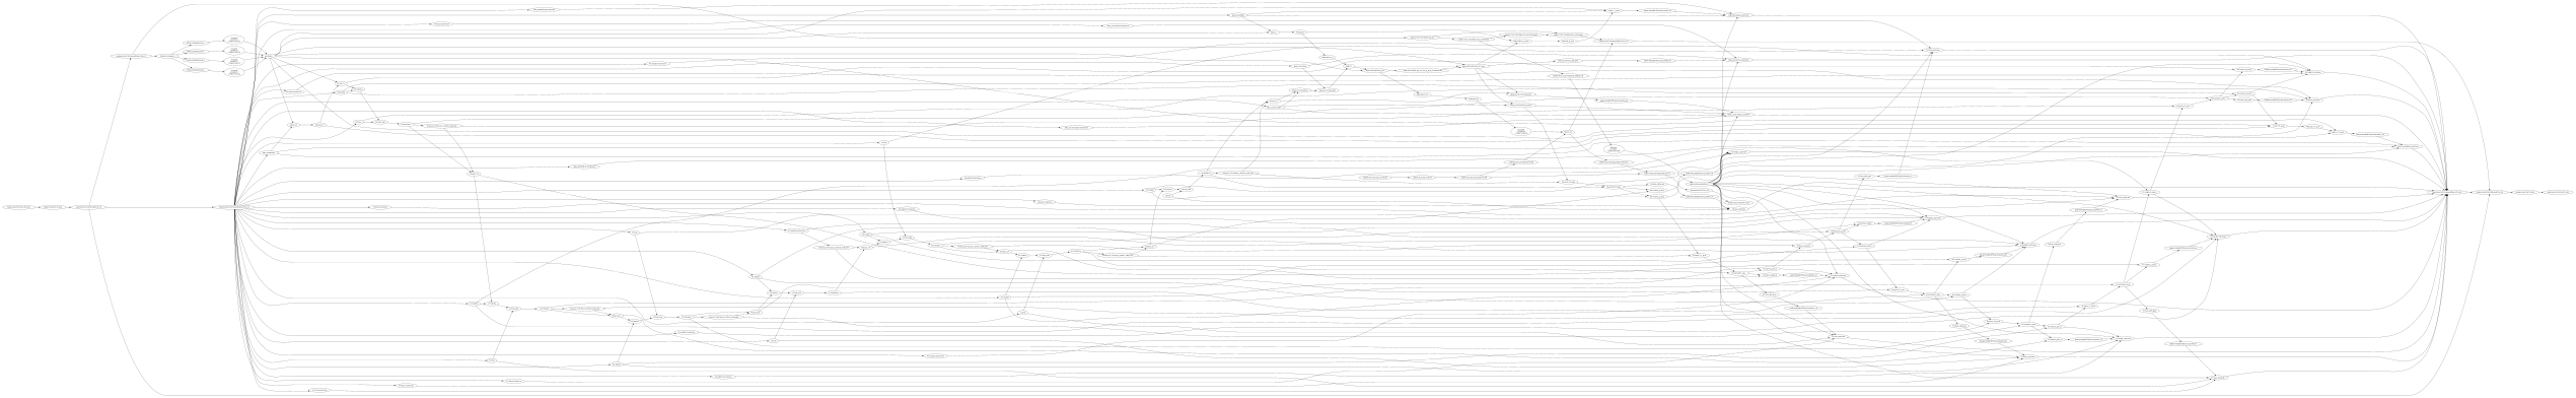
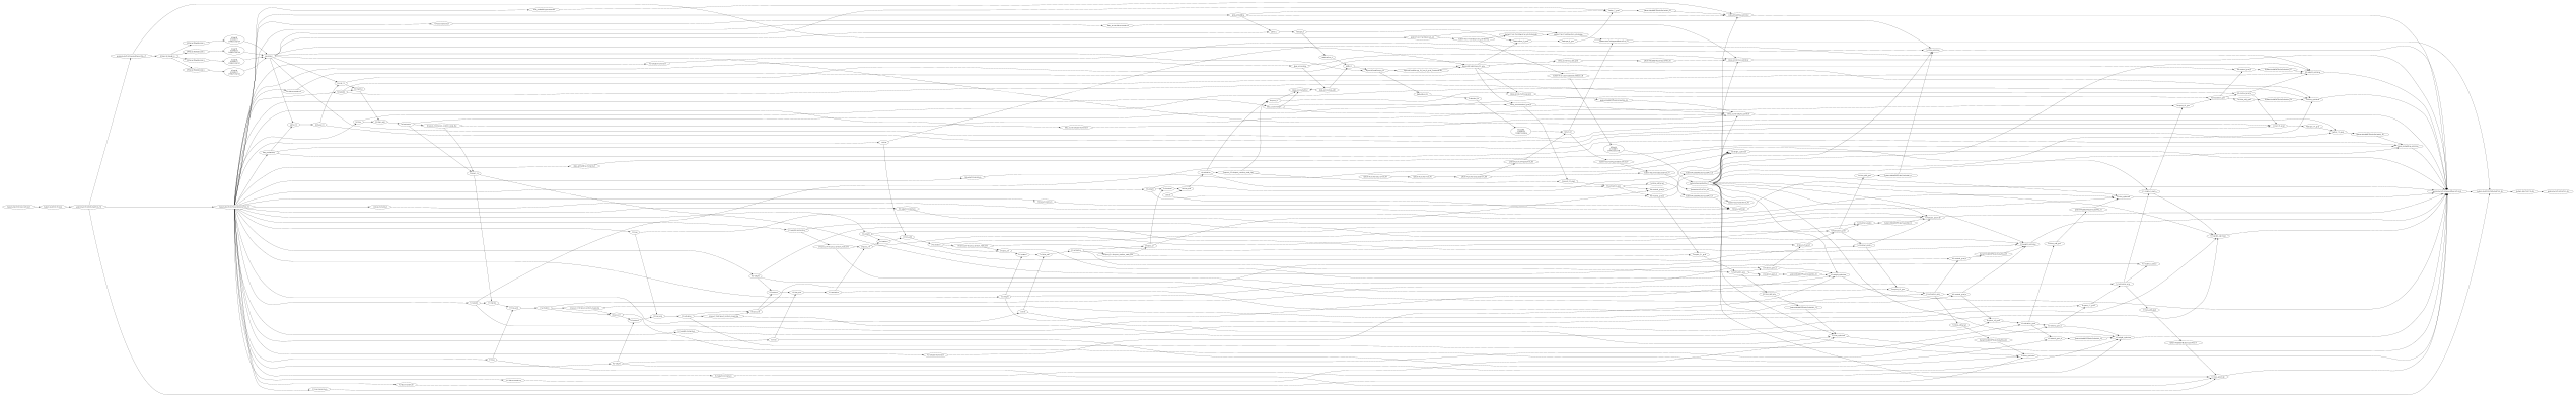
  digraph {
    fontname=Ubuntu
    rankdir=LR
    node [fontname=Ubuntu]
    edge [fontname=Ubuntu]
    n1 [label=OFRecord_Reader_0]
    n2 [label=OFRecordRawDecoder_1]
    n3 [label=OFRecordRawDecoder_2]
    n4 [label=OFRecordRawDecoder_3]
    n5 [label=OFRecordRawDecoder_4]
    n6 [label="kCopyHd\n0:1048577\n2199025352706"]
    n7 [label="kCopyHd\n0:1048577\n2199025352707"]
    n8 [label="kCopyHd\n0:1048577\n2199025352705"]
    n9 [label="kCopyHd\n0:1048577\n2199025352704"]
    n10 [label=IdentityN_5]
    n11 [label=Gather_7]
    n12 [label=Gather_12]
    n13 [label=Concat_15]
    n14 [label=SigmoidCrossEntropy_24]
    n15 [label=SigmoidCrossEntropy_24_grad]
    n16 [label=Gather_7_grad]
    n17 [label=Concat_15_grad]
    n18 [label=Gather_12_grad]
    n19 [label=Reshape_8]
    n20 [label=Reshape_14]
    n21 [label="fc0-matmul"]
    n22 [label="fc0-matmul_grad_b"]
    n23 [label=ReduceSum_25]
    n24 [label=SigmoidCrossEntropy_24_loss_0_grad_ConstantLike]
    n25 [label=ReduceSum_9_grad]
    n26 [label="deep_scores-matmul_grad_b"]
    n27 [label="deep_scores-matmul_grad_a"]
    n28 [label="deep_scores-bias_add_grad"]
    n29 [label="System-ModelDiffScale-ScalarMul_62"]
    n30 [label=Reshape_14_grad]
    n31 [label="System-ModelDiffScale-ScalarMul_58"]
    n32 [label=wide_embedding]
    n33 [label=wide_embedding_optimizer]
    n34 [label="System-AutoTick-AppendDeviceTick_80"]
    n35 [label=ReduceSum_9]
    n36 [label=AddN_23]
    n37 [label=Reshape_8_grad]
    n38 [label=deep_embedding]
    n39 [label=deep_embedding_optimizer]
    n40 [label="fc0-bias_add"]
    n41 [label="System-ModelDiffScale-ScalarMul_57"]
    n42 [label="fc0-weight"]
    n43 [label="fc0-matmul_grad_a"]
    n44 [label="fc0-weight_optimizer"]
    n45 [label="fc0-activation"]
    n46 [label="fc0-bias"]
    n47 [label="fc0-bias_optimizer"]
    n48 [label="Dropout_16-dropout_random_mask_like"]
    n49 [label=Dropout_16]
    n50 [label="fc0-activation_grad"]
    n51 [label=Dropout_16_grad]
    n52 [label="fc1-matmul"]
    n53 [label="fc1-matmul_grad_b"]
    n54 [label="fc0-bias_add_grad"]
    n55 [label="fc1-bias_add"]
-   n56 [label="System-ModelDiffScale-ScalarMul_63"]
    n57 [label="fc1-weight"]
    n58 [label="fc1-matmul_grad_a"]
    n59 [label="fc1-weight_optimizer"]
    n60 [label="fc1-activation"]
    n61 [label="fc1-bias"]
    n62 [label="fc1-bias_optimizer"]
    n63 [label="Dropout_17-dropout_random_mask_like"]
    n64 [label=Dropout_17]
    n65 [label="fc1-activation_grad"]
    n66 [label=Dropout_17_grad]
    n67 [label="fc2-matmul"]
    n68 [label="fc2-matmul_grad_b"]
    n69 [label="fc1-bias_add_grad"]
    n70 [label="fc2-bias_add"]
    n71 [label="System-ModelDiffScale-ScalarMul_59"]
    n72 [label="fc2-weight"]
    n73 [label="fc2-matmul_grad_a"]
    n74 [label="fc2-weight_optimizer"]
    n75 [label="fc2-activation"]
    n76 [label="fc2-bias"]
    n77 [label="fc2-bias_optimizer"]
    n78 [label="Dropout_18-dropout_random_mask_like"]
    n79 [label=Dropout_18]
    n80 [label="fc2-activation_grad"]
    n81 [label=Dropout_18_grad]
    n82 [label="fc3-matmul"]
    n83 [label="fc3-matmul_grad_b"]
    n84 [label="fc2-bias_add_grad"]
    n85 [label="fc3-bias_add"]
    n86 [label="System-ModelDiffScale-ScalarMul_49"]
    n87 [label="fc3-weight"]
    n88 [label="fc3-matmul_grad_a"]
    n89 [label="fc3-weight_optimizer"]
    n90 [label="fc3-activation"]
    n91 [label="fc3-bias"]
    n92 [label="fc3-bias_optimizer"]
    n93 [label=Dropout_19]
    n94 [label="fc3-activation_grad"]
    n95 [label="Dropout_19-dropout_random_mask_like"]
    n96 [label=Dropout_19_grad]
    n97 [label="fc4-matmul"]
    n98 [label="fc4-matmul_grad_b"]
    n99 [label="fc3-bias_add_grad"]
    n100 [label="fc4-bias_add"]
    n101 [label="System-ModelDiffScale-ScalarMul_56"]
    n102 [label="fc4-weight"]
    n103 [label="fc4-matmul_grad_a"]
    n104 [label="fc4-weight_optimizer"]
    n105 [label="fc4-activation"]
    n106 [label="fc4-bias"]
    n107 [label="fc4-bias_optimizer"]
    n108 [label="Dropout_20-dropout_random_mask_like"]
    n109 [label=Dropout_20]
    n110 [label="fc4-activation_grad"]
    n111 [label=Dropout_20_grad]
    n112 [label="fc5-matmul"]
    n113 [label="fc5-matmul_grad_b"]
    n114 [label="fc4-bias_add_grad"]
    n115 [label="fc5-bias_add"]
    n116 [label="System-ModelDiffScale-ScalarMul_50"]
    n117 [label="fc5-weight"]
    n118 [label="fc5-matmul_grad_a"]
    n119 [label="fc5-weight_optimizer"]
    n120 [label="fc5-activation"]
    n121 [label="fc5-bias"]
    n122 [label="fc5-bias_optimizer"]
    n123 [label="Dropout_21-dropout_random_mask_like"]
    n124 [label=Dropout_21]
    n125 [label="fc5-activation_grad"]
    n126 [label=Dropout_21_grad]
    n127 [label="fc6-matmul"]
    n128 [label="fc6-matmul_grad_b"]
    n129 [label="fc5-bias_add_grad"]
    n130 [label="fc6-bias_add"]
    n131 [label="System-ModelDiffScale-ScalarMul_52"]
    n132 [label="fc6-weight"]
    n133 [label="fc6-matmul_grad_a"]
    n134 [label="fc6-weight_optimizer"]
    n135 [label="fc6-activation"]
    n136 [label="fc6-bias"]
    n137 [label="fc6-bias_optimizer"]
    n138 [label="Dropout_22-dropout_random_mask_like"]
    n139 [label=Dropout_22]
    n140 [label="fc6-activation_grad"]
    n141 [label=Dropout_22_grad]
    n142 [label="deep_scores-matmul"]
    n143 [label="fc6-bias_add_grad"]
    n144 [label="deep_scores-bias_add"]
    n145 [label="System-ModelDiffScale-ScalarMul_48"]
    n146 [label="deep_scores-weight"]
    n147 [label="deep_scores-weight_optimizer"]
    n148 [label="deep_scores-bias"]
    n149 [label="deep_scores-bias_optimizer"]
    n150 [label=ScalarMul_26]
    n151 [label="kCopyHd\n0:1048578\n2199027449856"]
    n152 [label=Return_27]
    n153 [label="System-AutoTick-AppendDeviceTick_79"]
    n154 [label="System-AutoTick-AppendDeviceTick_87"]
    n155 [label="System-AutoTick-DstSubsetTick_83"]
    n156 [label="System-AutoTick-DstSubsetTick_91"]
    n157 [label="System-Train-TrainStep-train_job"]
    n158 [label="System-Train-TrainStep-train_job-Identity"]
    n159 [label="System-Train-TrainStep-train_job-Assign"]
    n160 [label="System-Train-TrainStep-train_job-ScalarAdd"]
    n161 [label="System-Train-LearningRate-Scheduler_28"]
    n162 [label="kCopyHd\n0:1048577\n2199025352708"]
    n163 [label="System-Boxing-Identity-75"]
    n164 [label="System-ModelDiffScale-ScalarMul_60"]
    n165 [label="System-ModelDiffScale-ScalarMul_51"]
    n166 [label="System-ModelDiffScale-ScalarMul_53"]
    n167 [label="System-ModelDiffScale-ScalarMul_61"]
    n168 [label="System-ModelDiffScale-ScalarMul_64"]
    n169 [label="System-ModelDiffScale-ScalarMul_55"]
    n170 [label="System-ModelDiffScale-ScalarMul_47"]
    n171 [label="System-ModelDiffScale-ScalarMul_54"]
    n172 [label="wide_embedding-momentum"]
    n173 [label="deep_embedding-momentum"]
    n174 [label="fc0-weight-momentum"]
    n175 [label="fc0-bias-momentum"]
    n176 [label="fc1-weight-momentum"]
    n177 [label="fc1-bias-momentum"]
    n178 [label="fc2-weight-momentum"]
    n179 [label="fc2-bias-momentum"]
    n180 [label="fc3-weight-momentum"]
    n181 [label="fc3-bias-momentum"]
    n182 [label="fc4-weight-momentum"]
    n183 [label="fc4-bias-momentum"]
    n184 [label="fc5-weight-momentum"]
    n185 [label="fc5-bias-momentum"]
    n186 [label="fc6-weight-momentum"]
    n187 [label="fc6-bias-momentum"]
    n188 [label="deep_scores-weight-momentum"]
    n189 [label="deep_scores-bias-momentum"]
    n190 [label="System-AutoTick-Prepend-DeviceTick_76"]
    n191 [label="System-AutoTick-Prepend-DeviceTick_77"]
    n192 [label="System-AutoTick-SrcSubsetTick_78"]
    n193 [label="System-AutoTick-Tick_84"]
    n194 [label="System-AutoTick-SourceTick_81"]
    n195 [label="System-AutoTick-Tick_82"]
    n196 [label="System-AutoTick-SinkTick_85"]
    n197 [label="System-AutoTick-PrependTick_86"]
    n198 [label="System-AutoTick-Tick_92"]
    n199 [label="System-AutoTick-SrcSubsetTick_88"]
    n200 [label="System-AutoTick-SourceTick_89"]
    n201 [label="System-AutoTick-Tick_90"]
    n202 [label="System-AutoTick-SinkTick_93"]
    n1 -> n2
    n1 -> n3
    n1 -> n4
    n1 -> n5
    n2 -> n6
    n3 -> n7
    n4 -> n8
    n5 -> n9
    n6 -> n10
    n7 -> n10
    n8 -> n10
    n9 -> n10
    n10 -> n11
    n10 -> n12
    n10 -> n13
    n10 -> n14
    n10 -> n15
    n10 -> n16
    n10 -> n17
    n10 -> n18
    n11 -> n19
    n12 -> n20
    n13 -> n21
    n13 -> n22
    n14 -> n23
    n14 -> n24
    n15 -> n25
    n15 -> n26
    n15 -> n27
    n15 -> n28
    n16 -> n29
    n17 -> n30
    n18 -> n31
    n19 -> n25
    n19 -> n35
    n20 -> n13
    n20 -> n17
    n21 -> n40
    n22 -> n41
    n23 -> n150
    n24 -> n15
    n25 -> n37
    n26 -> n145
    n27 -> n141
    n27 -> n147
    n28 -> n164
    n29 -> n33
    n30 -> n18
    n31 -> n39
    n32 -> n11
    n32 -> n16
    n32 -> n33
    n33 -> n34
    n34 -> n155
    n35 -> n36
    n36 -> n14
    n36 -> n15
    n37 -> n16
    n38 -> n12
    n38 -> n18
    n38 -> n39
    n39 -> n34
    n40 -> n45
    n41 -> n44
    n42 -> n21
    n42 -> n43
    n42 -> n44
    n43 -> n17
    n43 -> n44
    n44 -> n34
    n45 -> n48
    n45 -> n49
    n45 -> n50
    n46 -> n40
    n46 -> n47
    n47 -> n34
    n48 -> n49
    n48 -> n51
    n49 -> n52
    n49 -> n53
    n50 -> n22
    n50 -> n43
    n50 -> n54
    n51 -> n50
    n52 -> n55
-   n53 -> n56
    n54 -> n171
    n55 -> n60
-   n56 -> n59
    n57 -> n52
    n57 -> n58
    n57 -> n59
    n58 -> n51
    n58 -> n59
    n59 -> n34
    n60 -> n63
    n60 -> n64
    n60 -> n65
    n61 -> n55
    n61 -> n62
    n62 -> n34
    n63 -> n64
    n63 -> n66
    n64 -> n67
    n64 -> n68
    n65 -> n53
    n65 -> n58
    n65 -> n69
    n66 -> n65
    n67 -> n70
    n68 -> n71
    n69 -> n170
    n70 -> n75
    n71 -> n74
    n72 -> n67
    n72 -> n73
    n72 -> n74
    n73 -> n66
    n73 -> n74
    n74 -> n34
    n75 -> n78
    n75 -> n79
    n75 -> n80
    n76 -> n70
    n76 -> n77
    n77 -> n34
    n78 -> n79
    n78 -> n81
    n79 -> n82
    n79 -> n83
    n80 -> n68
    n80 -> n73
    n80 -> n84
    n81 -> n80
    n82 -> n85
    n83 -> n86
    n84 -> n169
    n85 -> n90
    n86 -> n89
    n87 -> n82
    n87 -> n88
    n87 -> n89
    n88 -> n81
    n88 -> n89
    n89 -> n34
    n90 -> n93
    n90 -> n94
    n91 -> n85
    n91 -> n92
    n92 -> n34
    n93 -> n97
    n93 -> n98
    n94 -> n83
    n94 -> n88
    n94 -> n99
    n95 -> n93
    n95 -> n96
    n96 -> n94
    n97 -> n100
    n98 -> n101
    n99 -> n168
    n100 -> n105
    n101 -> n104
    n102 -> n97
    n102 -> n103
    n102 -> n104
    n103 -> n96
    n103 -> n104
    n104 -> n34
    n105 -> n108
    n105 -> n109
    n105 -> n110
    n106 -> n100
    n106 -> n107
    n107 -> n34
    n108 -> n109
    n108 -> n111
    n109 -> n112
    n109 -> n113
    n110 -> n98
    n110 -> n103
    n110 -> n114
    n111 -> n110
    n112 -> n115
    n113 -> n116
    n114 -> n167
    n115 -> n120
    n116 -> n119
    n117 -> n112
    n117 -> n118
    n117 -> n119
    n118 -> n111
    n118 -> n119
    n119 -> n34
    n120 -> n123
    n120 -> n124
    n120 -> n125
    n121 -> n115
    n121 -> n122
    n122 -> n34
    n123 -> n124
    n123 -> n126
    n124 -> n127
    n124 -> n128
    n125 -> n113
    n125 -> n118
    n125 -> n129
    n126 -> n125
    n127 -> n130
    n128 -> n131
    n129 -> n166
    n130 -> n135
    n131 -> n134
    n132 -> n127
    n132 -> n133
    n132 -> n134
    n133 -> n126
    n133 -> n134
    n134 -> n34
    n135 -> n138
    n135 -> n139
    n135 -> n140
    n136 -> n130
    n136 -> n137
    n137 -> n34
    n138 -> n139
    n138 -> n141
    n139 -> n26
    n139 -> n142
    n140 -> n128
    n140 -> n133
    n140 -> n143
    n141 -> n140
-   n142 -> n144
+   n144 -> n142
    n143 -> n165
    n144 -> n36
    n145 -> n147
    n146 -> n27
    n146 -> n142
    n146 -> n147
    n147 -> n34
    n148 -> n144
    n148 -> n149
    n149 -> n34
    n150 -> n151
    n151 -> n152
    n152 -> n153
    n152 -> n154
    n153 -> n155
    n154 -> n156
    n155 -> n193
    n156 -> n198
    n157 -> n158
    n157 -> n159
    n158 -> n160
    n158 -> n161
    n159 -> n153
    n160 -> n159
    n161 -> n162
    n162 -> n163
    n163 -> n33
    n163 -> n39
    n163 -> n44
    n163 -> n47
    n163 -> n59
    n163 -> n62
    n163 -> n74
    n163 -> n77
    n163 -> n89
    n163 -> n92
    n163 -> n104
    n163 -> n107
    n163 -> n119
    n163 -> n122
    n163 -> n134
    n163 -> n137
    n163 -> n147
    n163 -> n149
    n164 -> n149
    n165 -> n137
    n166 -> n122
    n167 -> n107
    n168 -> n92
    n169 -> n77
    n170 -> n62
    n171 -> n47
    n172 -> n33
    n173 -> n39
    n174 -> n44
    n175 -> n47
    n176 -> n59
    n177 -> n62
    n178 -> n74
    n179 -> n77
    n180 -> n89
    n180 -> n95
    n181 -> n92
    n182 -> n104
    n183 -> n107
    n184 -> n119
    n185 -> n122
    n186 -> n134
    n187 -> n137
    n188 -> n147
    n189 -> n149
    n190 -> n32
    n190 -> n38
    n190 -> n42
    n190 -> n46
    n190 -> n57
    n190 -> n61
    n190 -> n72
    n190 -> n76
    n190 -> n87
    n190 -> n91
    n190 -> n102
    n190 -> n106
    n190 -> n117
    n190 -> n121
    n190 -> n132
    n190 -> n146
    n190 -> n148
    n190 -> n172
    n190 -> n173
    n190 -> n174
    n190 -> n175
    n190 -> n176
    n190 -> n177
    n190 -> n178
    n190 -> n179
    n190 -> n180
    n190 -> n181
    n190 -> n182
    n190 -> n183
    n190 -> n184
    n190 -> n185
    n190 -> n186
    n190 -> n187
    n190 -> n188
    n190 -> n189
    n191 -> n1
    n191 -> n157
    n192 -> n155
    n192 -> n190
    n192 -> n191
    n193 -> n196
    n194 -> n195
    n195 -> n192
    n197 -> n152
    n198 -> n202
    n199 -> n156
    n199 -> n197
    n200 -> n201
    n201 -> n199
  }
